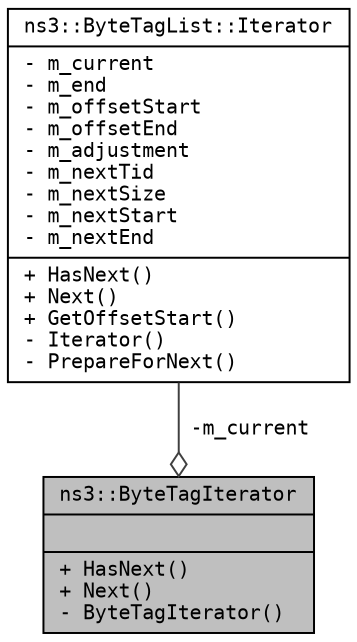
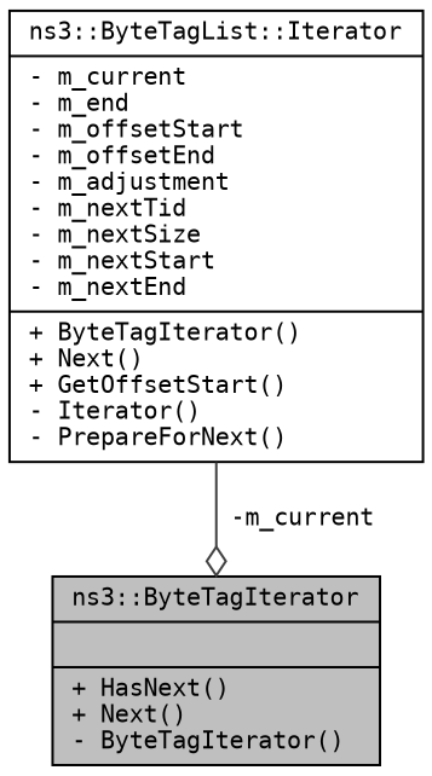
  digraph {
    fontname="DejaVu Sans Mono"
    node [color=black fontname="DejaVu Sans Mono" fontsize=10 shape=record style=filled]
    n1 [fillcolor=grey75 fontcolor=black height=0.2 label="{ns3::ByteTagIterator\n||+ HasNext()\l+ Next()\l- ByteTagIterator()\l}" width=0.4]
-   n2 [fillcolor=white height=0.2 label="{ns3::ByteTagList::Iterator\n|- m_current\l- m_end\l- m_offsetStart\l- m_offsetEnd\l- m_adjustment\l- m_nextTid\l- m_nextSize\l- m_nextStart\l- m_nextEnd\l|+ HasNext()\l+ Next()\l+ GetOffsetStart()\l- Iterator()\l- PrepareForNext()\l}" width=0.4]
+   n2 [fillcolor=white height=0.2 label="{ns3::ByteTagList::Iterator\n|- m_current\l- m_end\l- m_offsetStart\l- m_offsetEnd\l- m_adjustment\l- m_nextTid\l- m_nextSize\l- m_nextStart\l- m_nextEnd\l|+ ByteTagIterator()\l+ Next()\l+ GetOffsetStart()\l- Iterator()\l- PrepareForNext()\l}" width=0.4]
    n2 -> n1 [arrowhead=odiamond color=grey25 fontname="DejaVu Sans Mono" fontsize=10 label=" -m_current" labelfontname=Helvetica labelfontsize=10 style=solid]
  }
